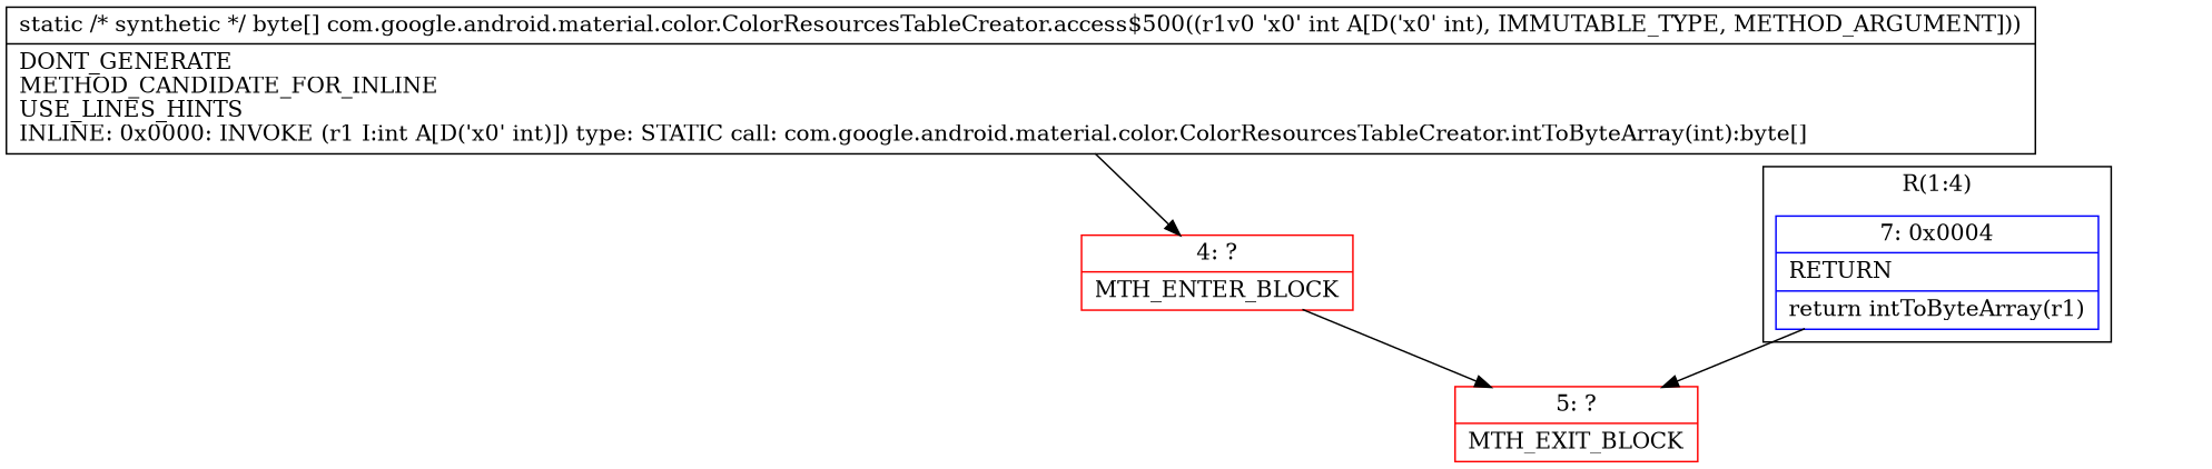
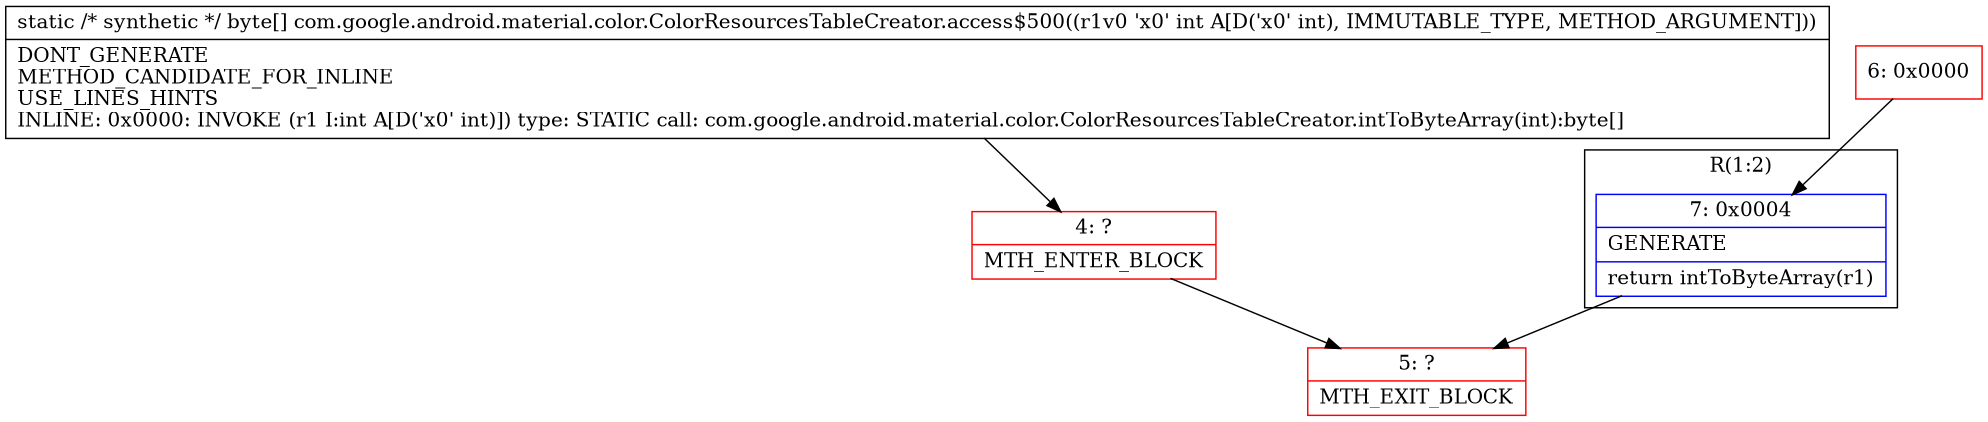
  digraph {
    node [color=red shape=record]
-   n1 [color=blue label="{7\:\ 0x0004|RETURN\l|return intToByteArray(r1)\l}"]
+   n1 [color=blue label="{7\:\ 0x0004|GENERATE\l|return intToByteArray(r1)\l}"]
    n2 [label="{5\:\ ?|MTH_EXIT_BLOCK\l}"]
    n3 [label="{4\:\ ?|MTH_ENTER_BLOCK\l}"]
+   n4 [label="{6\:\ 0x0000}"]
    n5 [label="{static \/* synthetic *\/ byte[] com.google.android.material.color.ColorResourcesTableCreator.access$500((r1v0 'x0' int A[D('x0' int), IMMUTABLE_TYPE, METHOD_ARGUMENT]))  | DONT_GENERATE\lMETHOD_CANDIDATE_FOR_INLINE\lUSE_LINES_HINTS\lINLINE: 0x0000: INVOKE  (r1 I:int A[D('x0' int)]) type: STATIC call: com.google.android.material.color.ColorResourcesTableCreator.intToByteArray(int):byte[]\l}" color=""]
    subgraph cluster_1 {
-     label="R(1:4)"
+     label="R(1:2)"
      n1
    }
    n1 -> n2
    n3 -> n2
+   n4 -> n1
    n5 -> n3
  }
